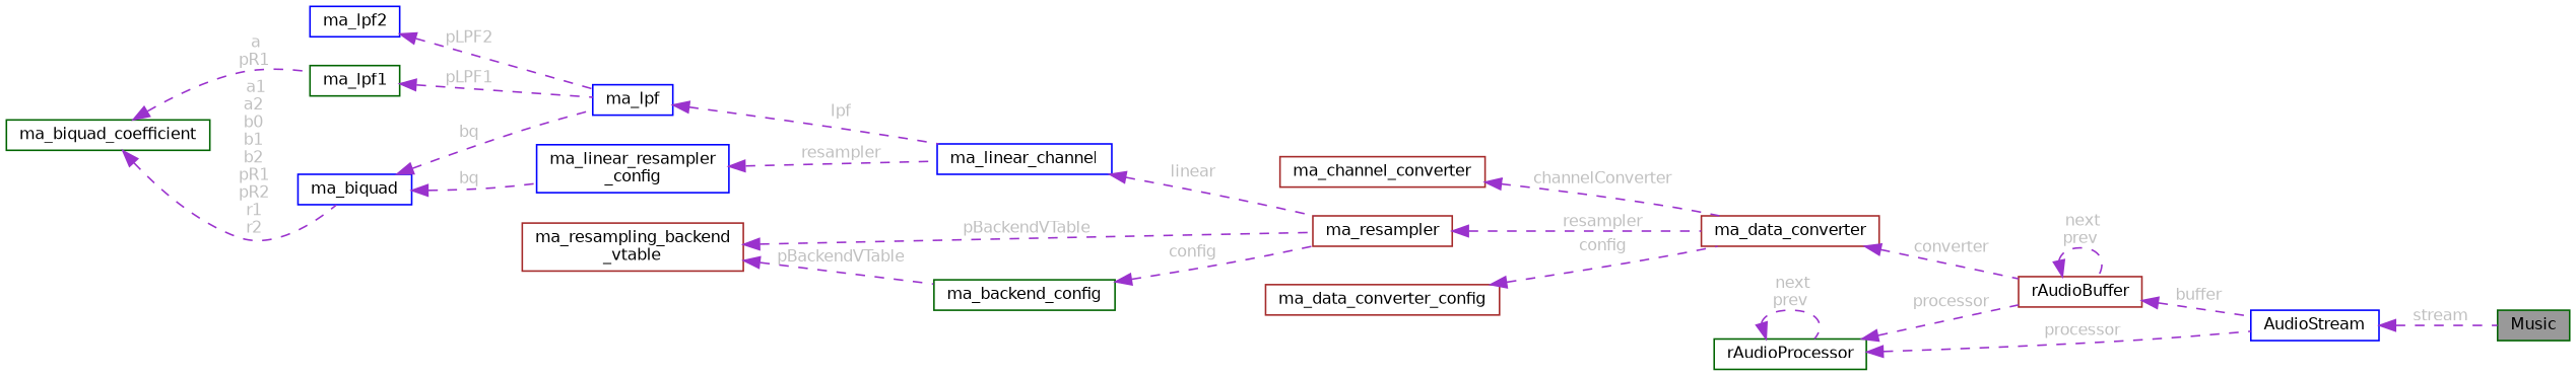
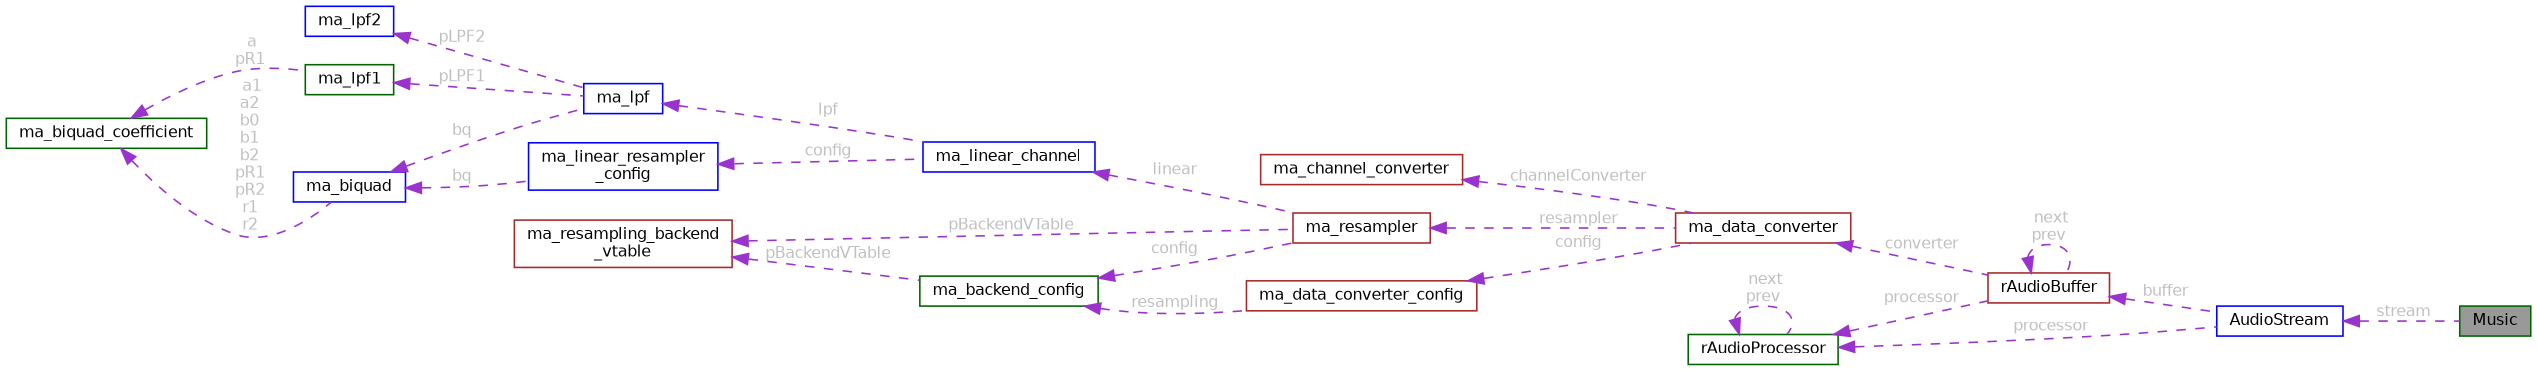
  digraph {
    rankdir=LR
    node [color=blue fillcolor=white fontname=Helvetica fontsize=10 shape=box style=filled]
    edge [color=darkorchid3 dir=back fontcolor=grey fontname=Helvetica fontsize=10 labelfontname=Helvetica labelfontsize=10 style=dashed]
    n1 [color=darkgreen fillcolor=grey60 fontcolor=black height=0.2 label=Music width=0.4]
    n2 [height=0.2 label=AudioStream width=0.4]
    n3 [color=brown height=0.2 label=rAudioBuffer width=0.4]
    n4 [color=brown height=0.2 label=ma_data_converter width=0.4]
    n5 [color=brown height=0.2 label=ma_channel_converter width=0.4]
    n6 [color=brown height=0.2 label=ma_resampler width=0.4]
    n7 [color=brown height=0.2 label="ma_resampling_backend\l_vtable" width=0.4]
    n8 [color=darkgreen height=0.2 label=ma_backend_config width=0.4]
    n9 [color=brown height=0.2 label=ma_data_converter_config width=0.4]
    n10 [height=0.2 label=ma_linear_channel width=0.4]
    n11 [height=0.2 label="ma_linear_resampler\l_config" width=0.4]
    n12 [height=0.2 label=ma_lpf width=0.4]
    n13 [color=darkgreen height=0.2 label=ma_lpf1 width=0.4]
    n14 [color=darkgreen height=0.2 label=ma_biquad_coefficient width=0.4]
    n15 [height=0.2 label=ma_biquad width=0.4]
    n16 [height=0.2 label=ma_lpf2 width=0.4]
    n17 [color=darkgreen height=0.2 label=rAudioProcessor width=0.4]
    n2 -> n1 [label=" stream"]
    n3 -> n2 [label=" buffer"]
    n3 -> n3 [label=" next\nprev"]
    n4 -> n3 [label=" converter"]
    n5 -> n4 [label=" channelConverter"]
    n6 -> n4 [label=" resampler"]
    n7 -> n6 [label=" pBackendVTable"]
    n7 -> n8 [label=" pBackendVTable"]
    n8 -> n6 [label=" config"]
+   n8 -> n9 [label=" resampling"]
    n9 -> n4 [label=" config"]
    n10 -> n6 [label=" linear"]
-   n11 -> n10 [label=" resampler"]
+   n11 -> n10 [label=" config"]
    n12 -> n10 [label=" lpf"]
    n13 -> n12 [label=" pLPF1"]
    n14 -> n13 [label=" a\npR1"]
    n14 -> n15 [label=" a1\na2\nb0\nb1\nb2\npR1\npR2\nr1\nr2"]
    n15 -> n11 [label=" bq"]
    n15 -> n12 [label=" bq"]
    n16 -> n12 [label=" pLPF2"]
    n17 -> n2 [label=" processor"]
    n17 -> n3 [label=" processor"]
    n17 -> n17 [label=" next\nprev"]
  }
